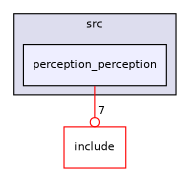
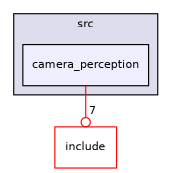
  digraph {
    compound=true
    node [fontname=Helvetica fontsize=10 shape=box style=filled]
-   n1 [fillcolor="#eeeeff" label=perception_perception pencolor=black]
+   n1 [fillcolor="#eeeeff" label=camera_perception pencolor=black]
    n2 [color=red fillcolor=white label=include]
    subgraph cluster_1 {
      bgcolor="#ddddee"
      fontname=Helvetica
      fontsize=10
      label=src
      pencolor=black
      n1
    }
    n1 -> n2 [headlabel=7 labeldistance=1.5 labelfontname=Helvetica labelfontsize=10 color=red style=solid arrowhead=odot]
  }
